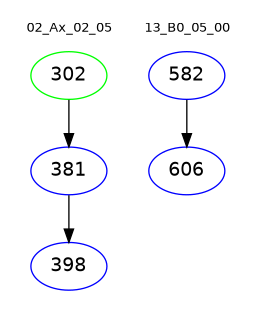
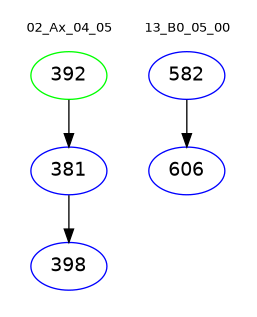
  digraph {
    fontname="DejaVu Sans"
    node [color=blue fontname="DejaVu Sans"]
    edge [color=black fontname="DejaVu Sans"]
-   n1 [color=green label=302]
+   n1 [color=green label=392]
    n2 [label=381]
    n3 [label=398]
    n4 [label=582]
    n5 [label=606]
    subgraph cluster_1 {
      color=white
      fontsize=10
-     label="02_Ax_02_05"
+     label="02_Ax_04_05"
      n1
      n2
      n3
    }
    subgraph cluster_2 {
      color=white
      fontsize=10
      label="13_B0_05_00"
      n4
      n5
    }
    n1 -> n2
    n2 -> n3
    n4 -> n5
  }
